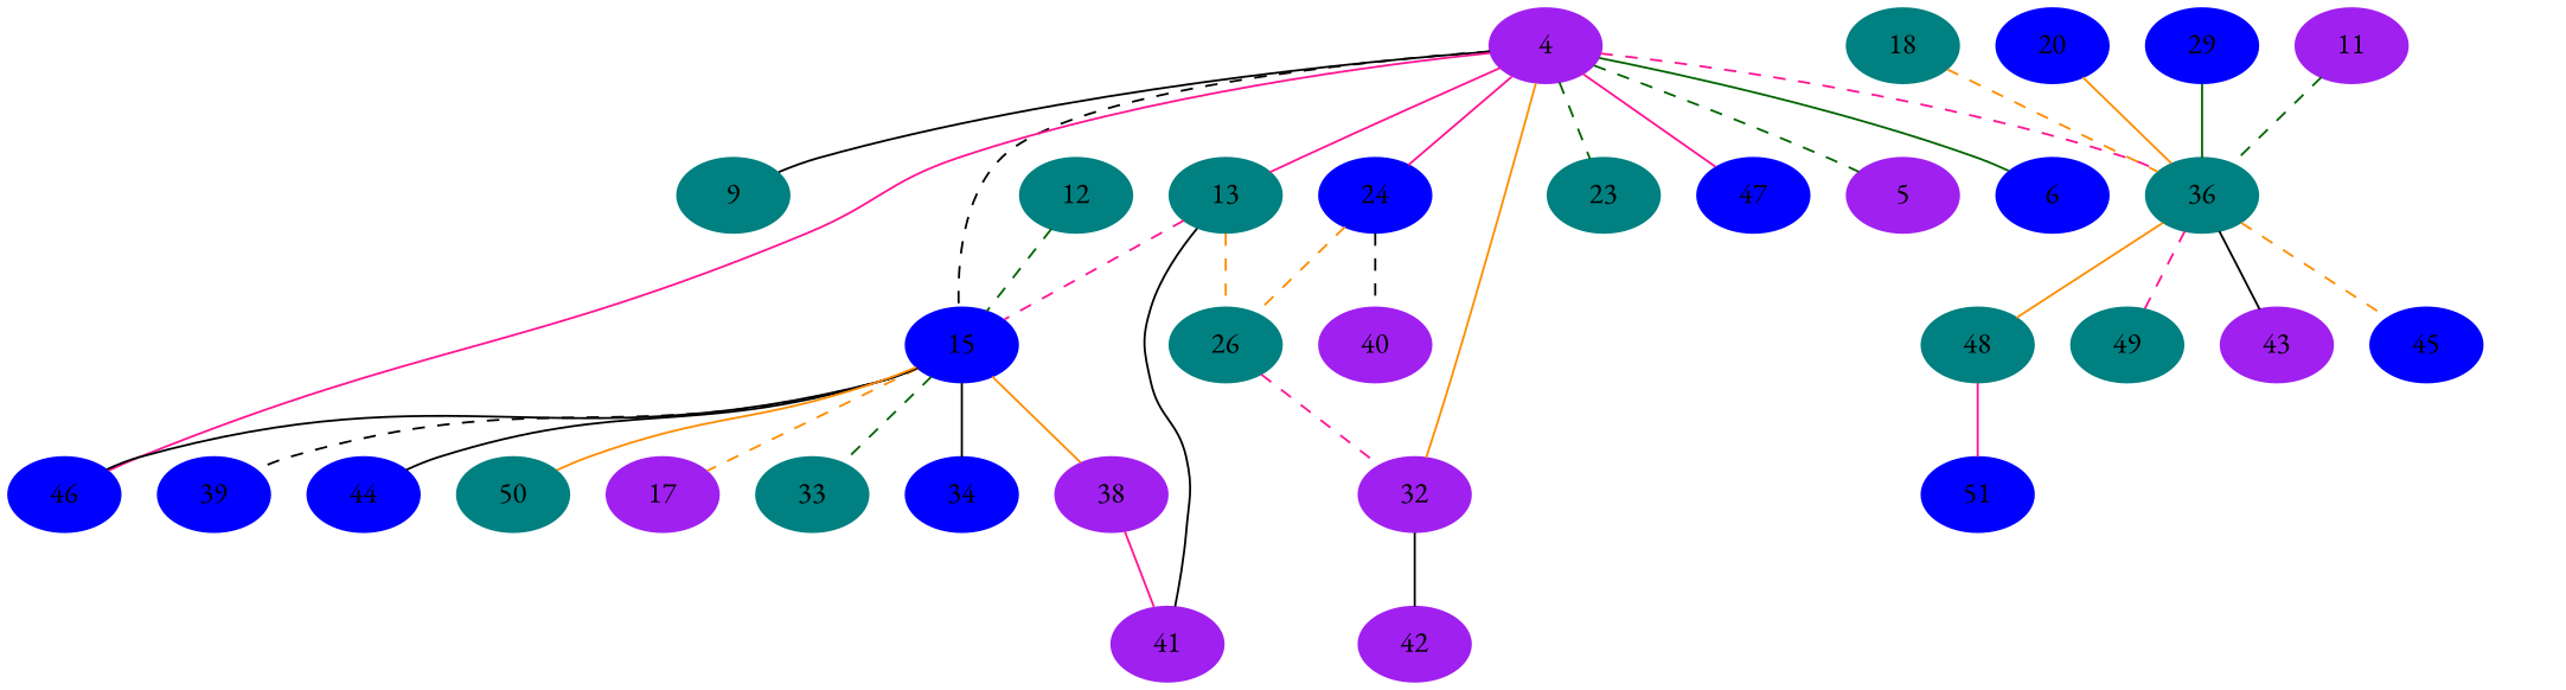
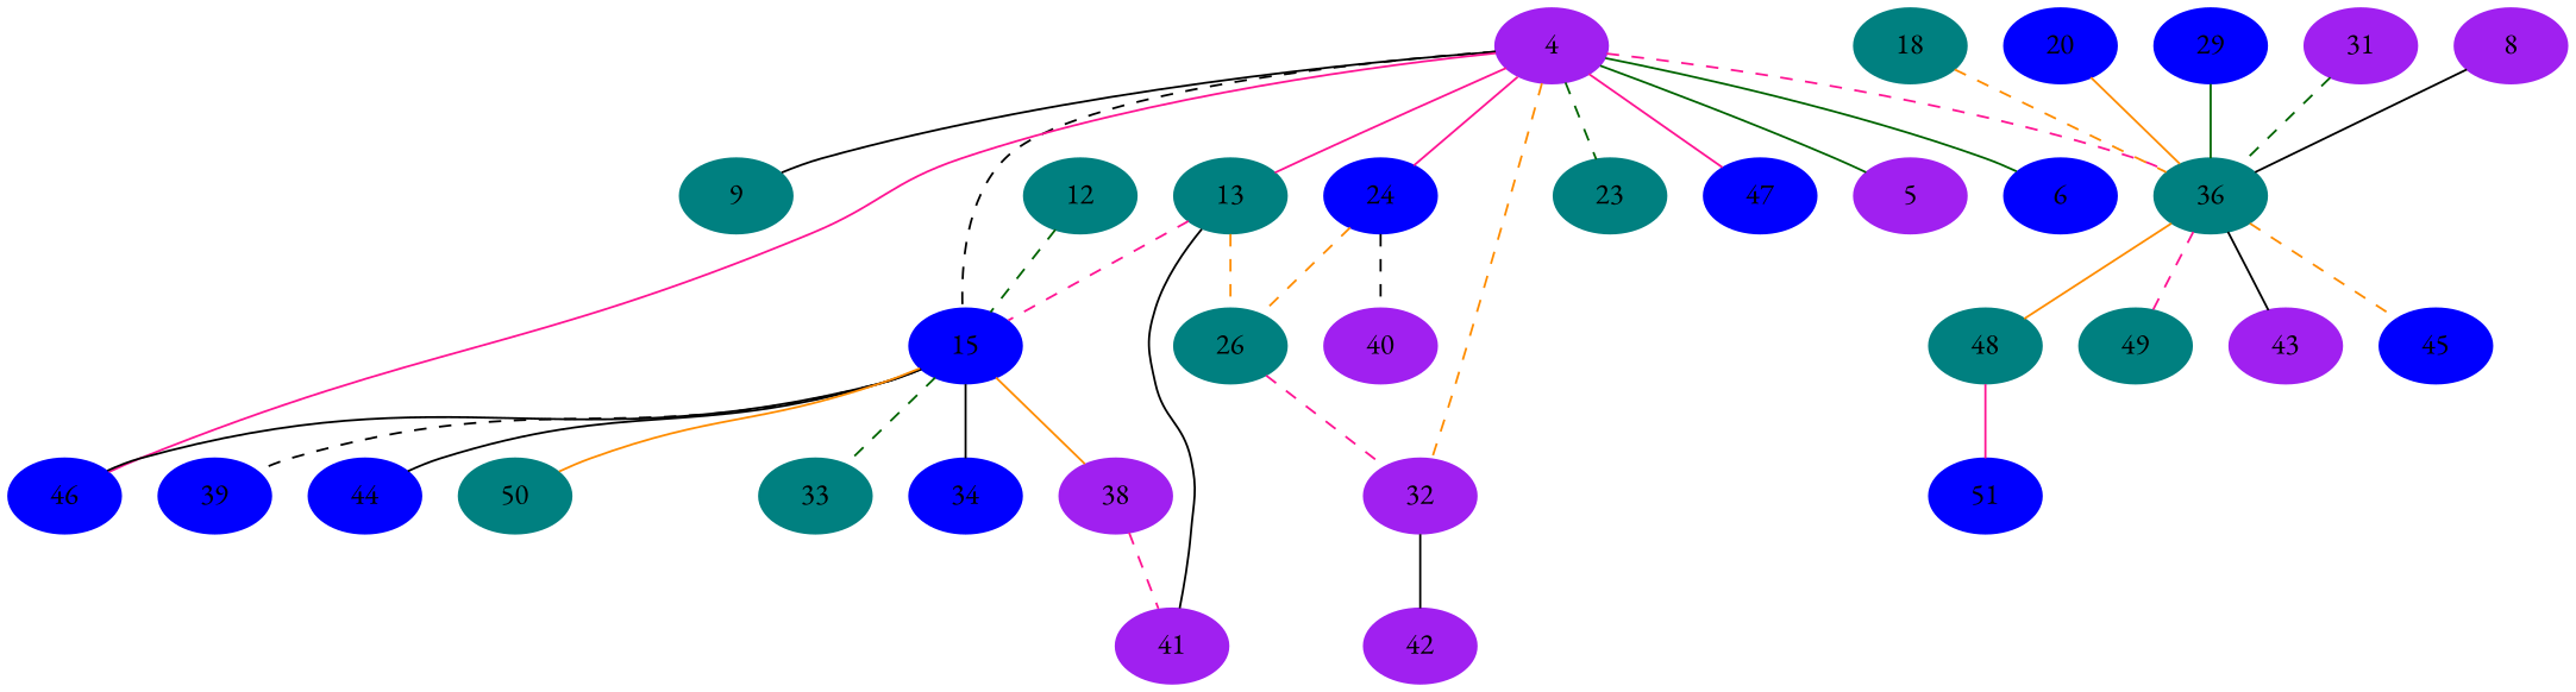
  graph {
    fontname="EB Garamond"
    node [color=blue fontname="EB Garamond" style=filled]
    edge [color=black fontname="EB Garamond" style=dashed]
    4 [color=purple super="+3"]
    5 [color=purple]
    6
    9 [color=teal]
    13 [color=teal]
    15 [super="+7"]
    23 [color=teal]
    24
    32 [color=purple super="+19"]
    36 [color=teal super="+25+16"]
    46 [super="+22"]
    47 [super="+10"]
    26 [color=teal super="+14"]
    41 [color=purple super="+37"]
-   17 [color=purple]
    33 [color=teal]
    34
    38 [color=purple super="+35"]
    39
    44
    50 [color=teal super="+28"]
    40 [color=purple]
    42 [color=purple]
    43 [color=purple]
    45
    48 [color=teal]
    49 [color=teal]
+   8 [color=purple]
    12 [color=teal]
    18 [color=teal]
    20
    29
-   31 [color=purple label=11]
+   31 [color=purple]
    51
-   4 -- 5 [color=darkgreen]
+   4 -- 5 [color=darkgreen style=solid]
    4 -- 6 [color=darkgreen style=solid]
    4 -- 9 [style=solid]
    4 -- 13 [color=deeppink style=solid]
    4 -- 15 [weight=4]
    4 -- 23 [color=darkgreen]
    4 -- 24 [color=deeppink style=solid]
-   4 -- 32 [color=darkorange style=solid]
+   4 -- 32 [color=darkorange]
    4 -- 36 [color=deeppink weight=5]
    4 -- 46 [color=deeppink style=solid]
    4 -- 47 [color=deeppink style=solid]
    13 -- 15 [color=deeppink]
    13 -- 26 [color=darkorange weight=2]
    13 -- 41 [style=solid]
    15 -- 46 [style=solid]
-   15 -- 17 [color=darkorange]
    15 -- 33 [color=darkgreen]
    15 -- 34 [style=solid weight=2]
    15 -- 38 [color=darkorange style=solid weight=3]
    15 -- 39
    15 -- 44 [style=solid]
    15 -- 50 [color=darkorange style=solid weight=2]
    24 -- 26 [color=darkorange]
    24 -- 40
    32 -- 42 [style=solid]
    36 -- 43 [style=solid]
    36 -- 45 [color=darkorange]
    36 -- 48 [color=darkorange style=solid]
    36 -- 49 [color=deeppink]
    26 -- 32 [color=deeppink]
-   38 -- 41 [color=deeppink style=solid]
+   38 -- 41 [color=deeppink]
    48 -- 51 [color=deeppink style=solid]
+   8 -- 36 [style=solid]
    12 -- 15 [color=darkgreen]
    18 -- 36 [color=darkorange weight=2]
    20 -- 36 [color=darkorange style=solid]
    29 -- 36 [color=darkgreen style=solid]
    31 -- 36 [color=darkgreen weight=2]
  }
